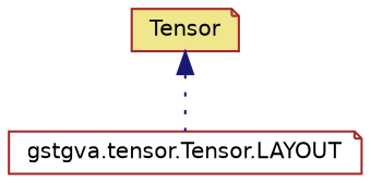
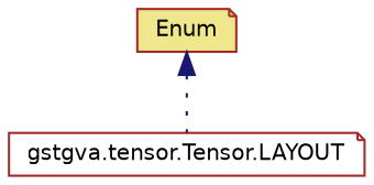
  digraph {
    node [color=brown fontname=Helvetica fontsize=10 shape=note style=filled]
    n1 [fillcolor=white fontcolor=black height=0.2 label="gstgva.tensor.Tensor.LAYOUT" width=0.4]
-   n2 [fillcolor=khaki height=0.2 label=Tensor width=0.4]
+   n2 [fillcolor=khaki height=0.2 label=Enum width=0.4]
    n2 -> n1 [color=midnightblue dir=back fontname=Helvetica fontsize=10 labelfontname=Helvetica labelfontsize=10 style=dotted]
  }
